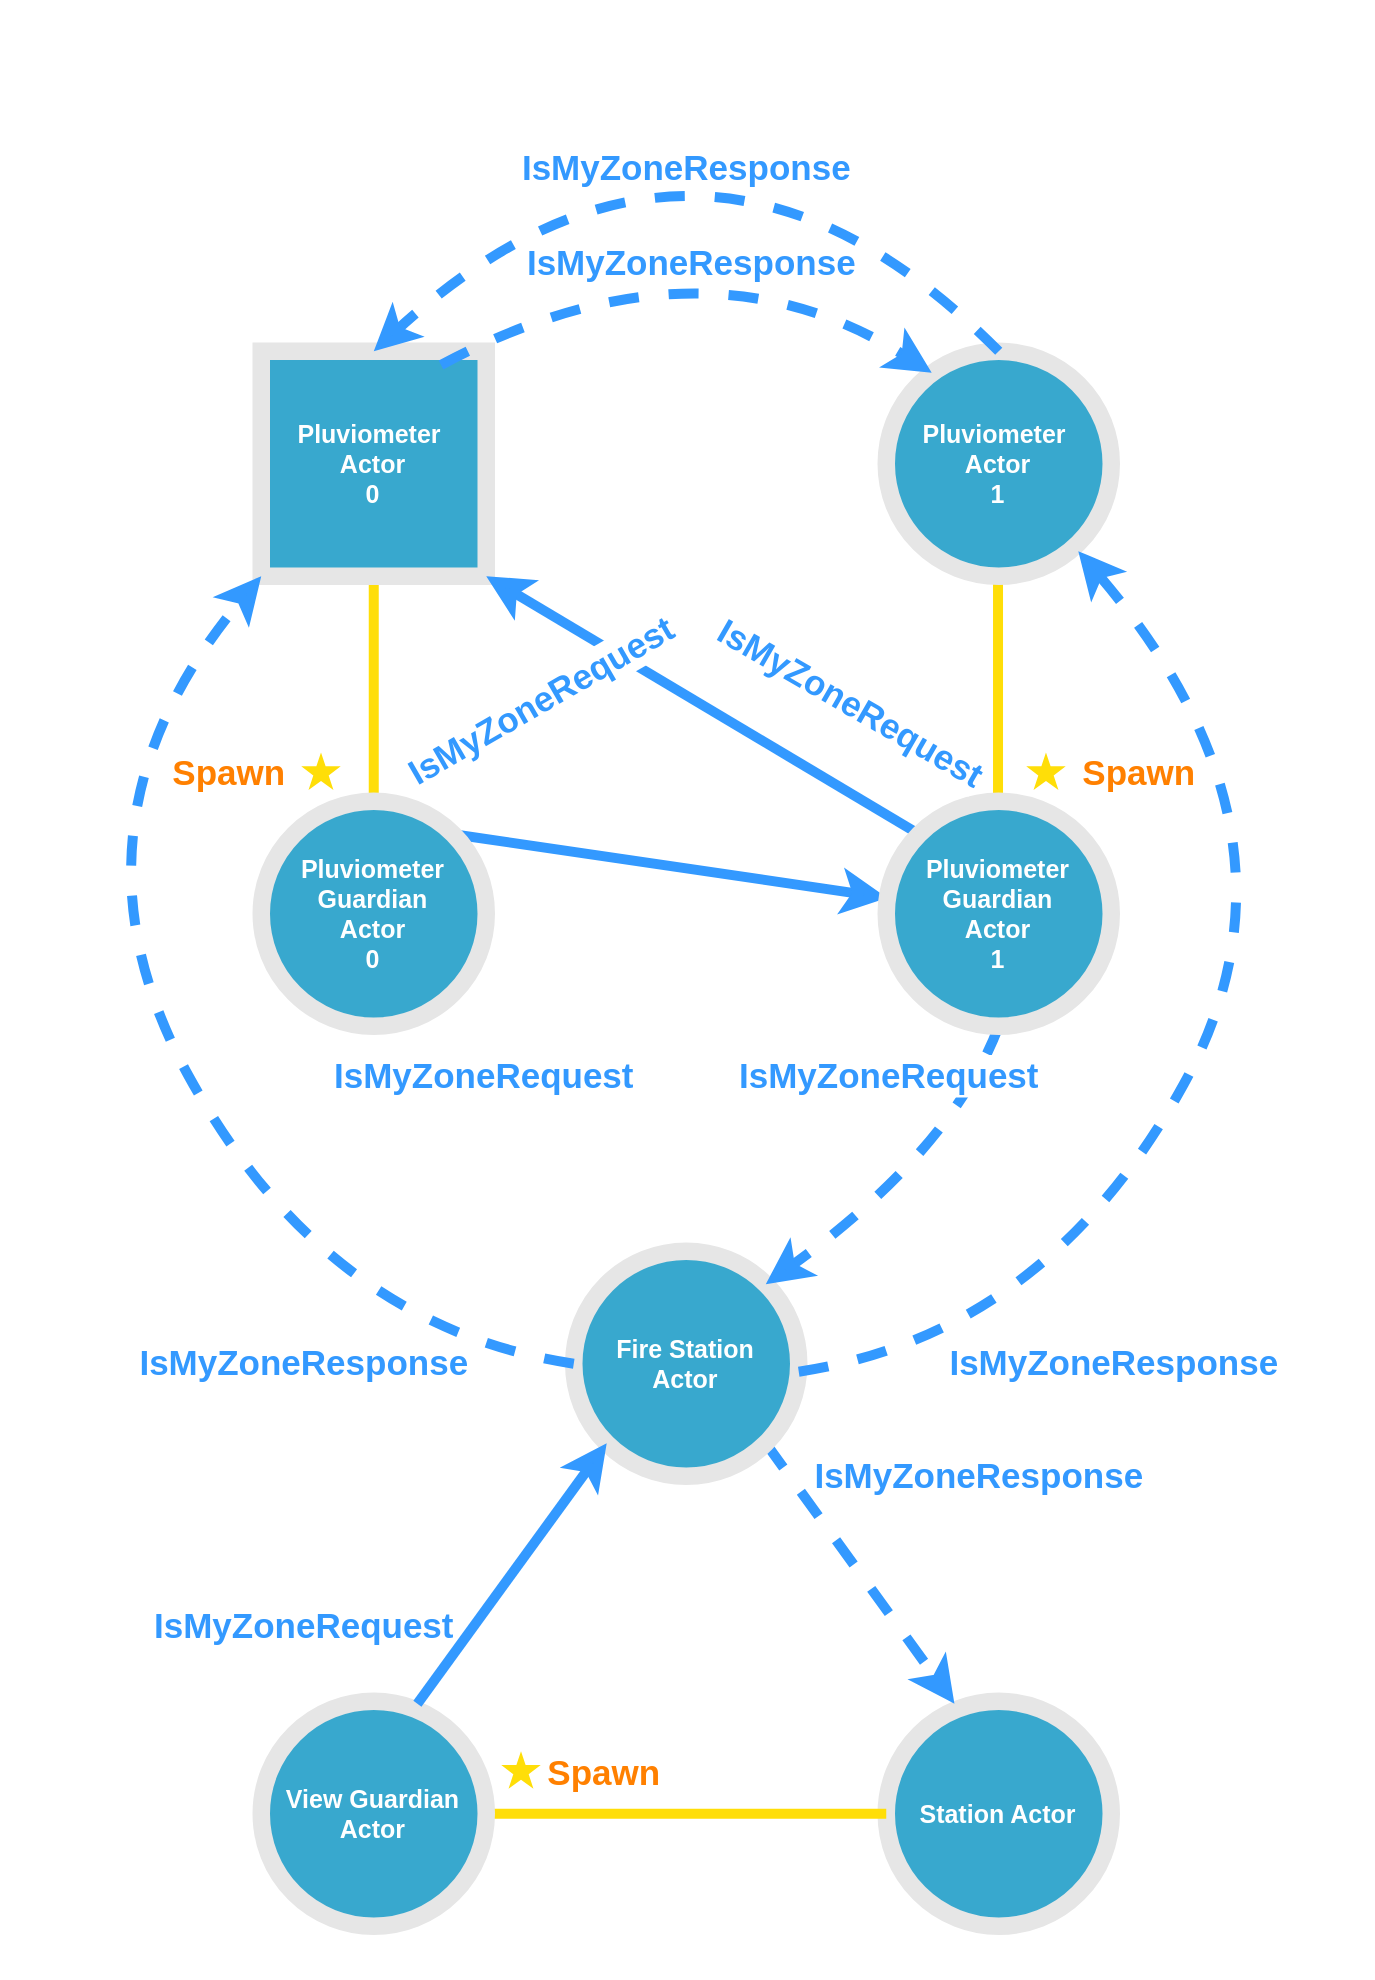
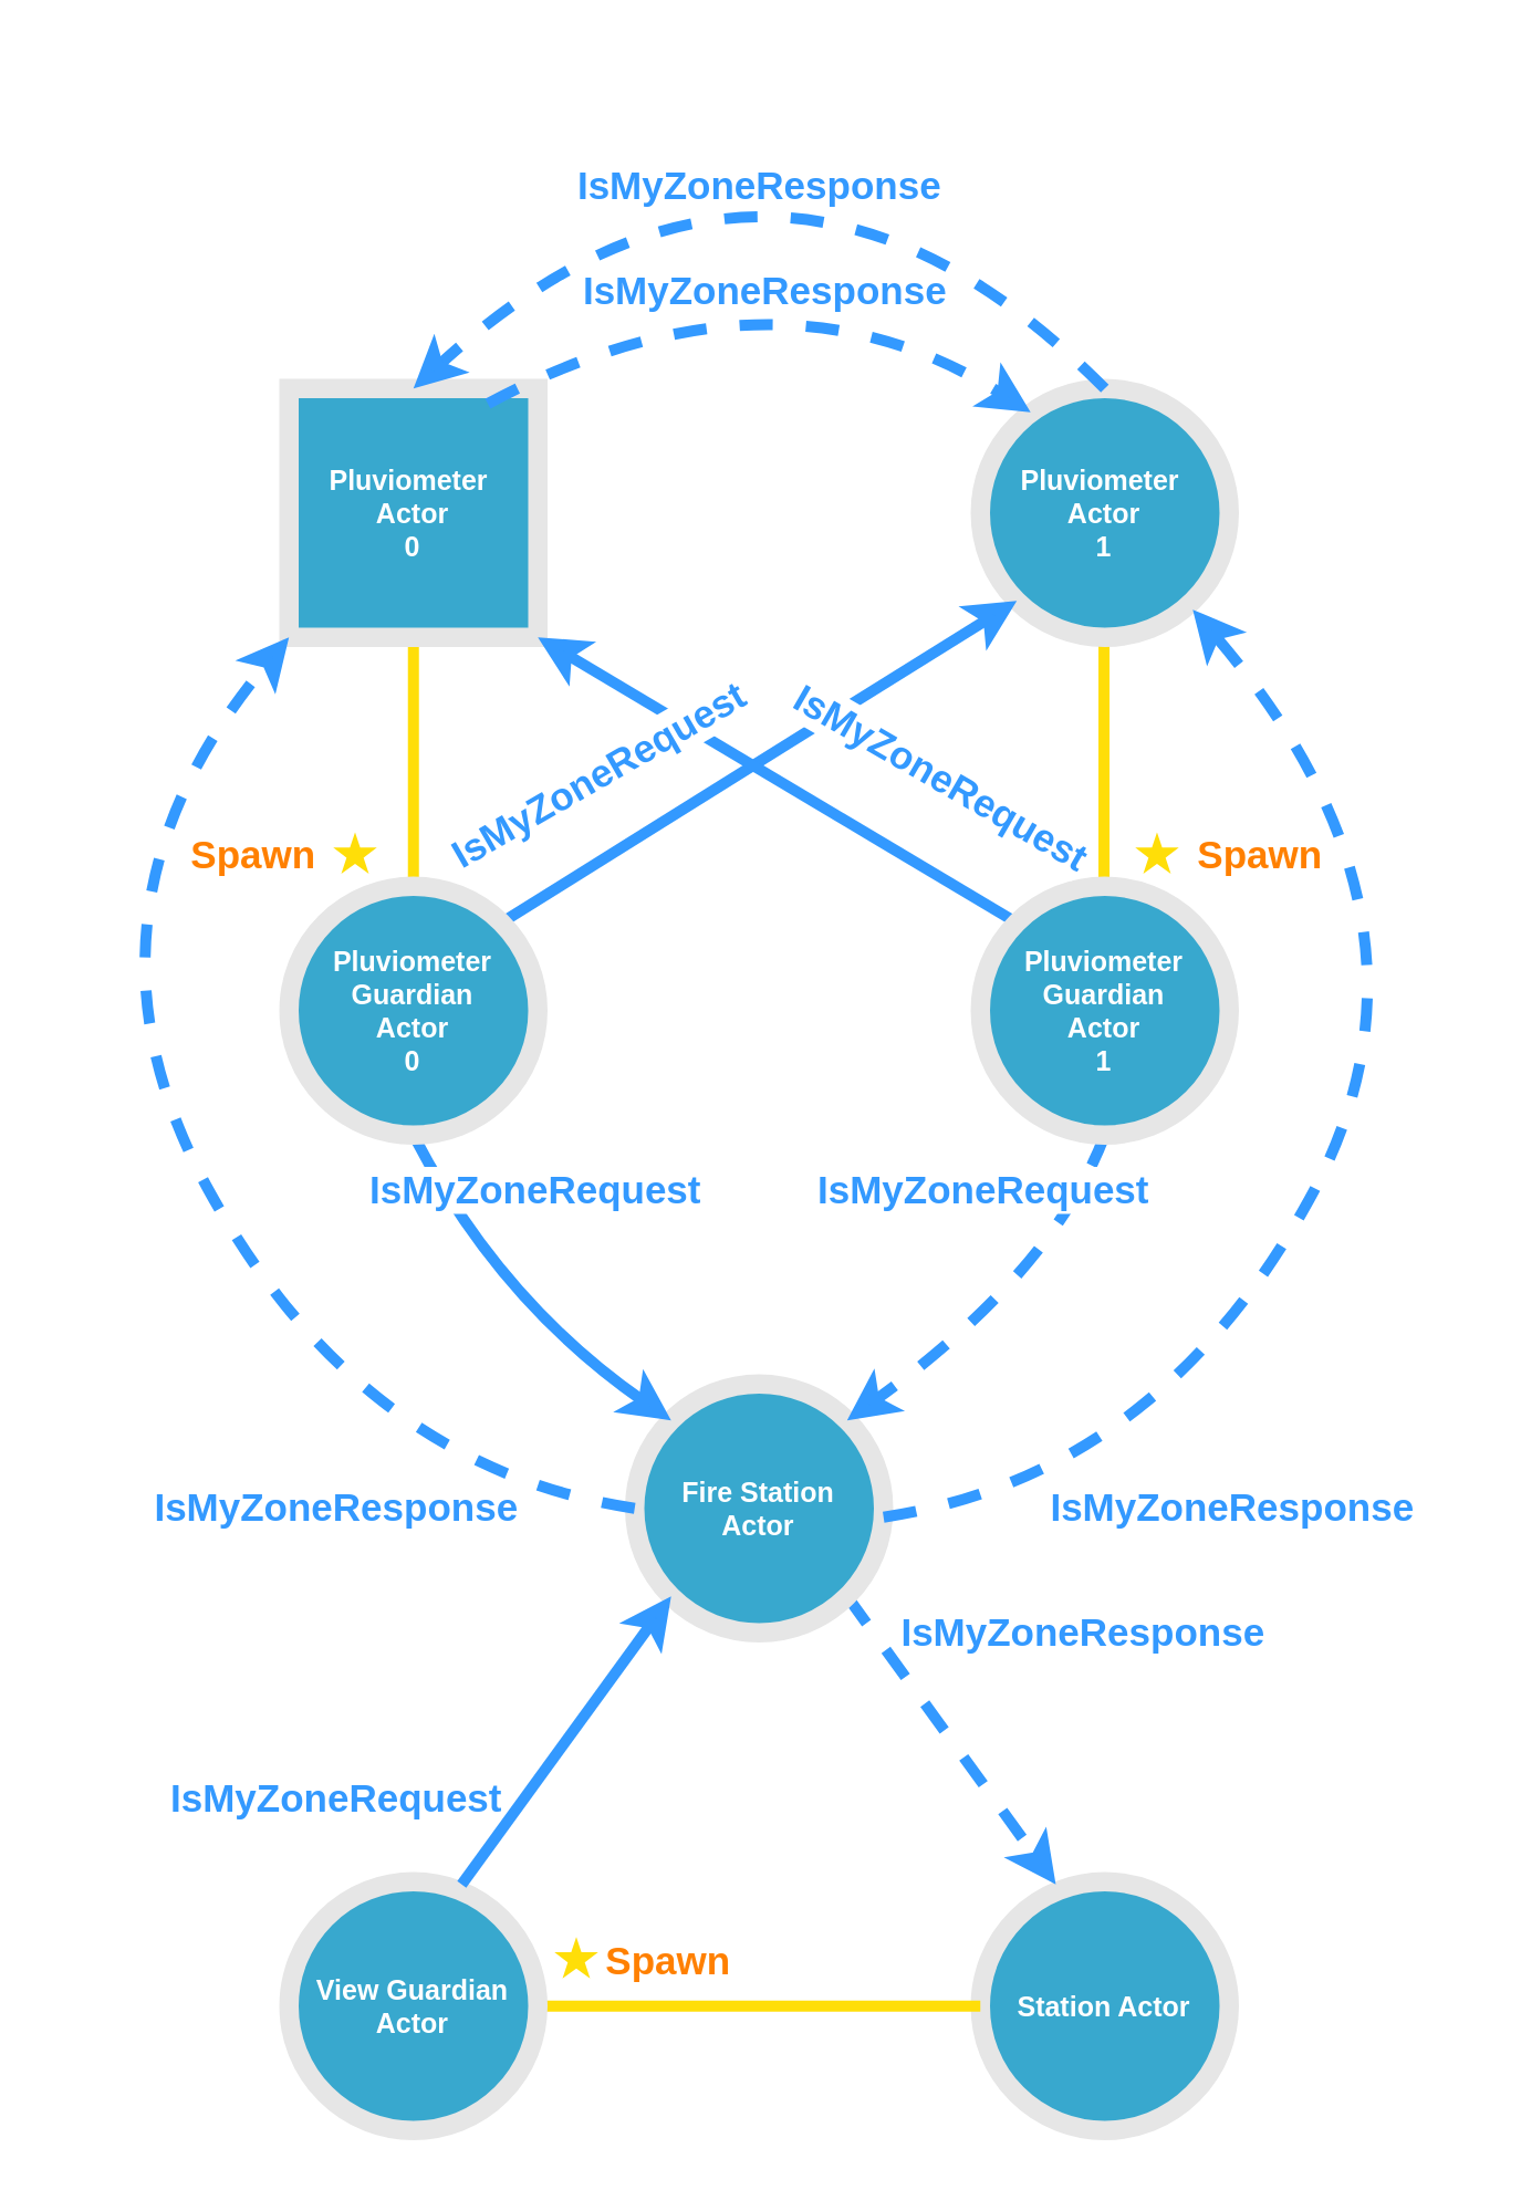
  <mxCell id="0" />
  <mxCell id="1" parent="0" />
  <mxCell id="2" value="Station Actor" style="ellipse;whiteSpace=wrap;html=1;aspect=fixed;fillColor=#38a8ce;strokeColor=#E6E6E6;strokeWidth=7;sketch=0;fontSize=10;fontColor=#FFFFFF;fontStyle=1" parent="1" vertex="1"><mxGeometry x="354" y="680" width="90" height="90" as="geometry" /></mxCell>
  <mxCell id="3" value="" style="endArrow=classic;html=1;fontSize=14;fontColor=#FF8000;strokeColor=#3399FF;strokeWidth=4;curved=1;exitX=1;exitY=1;exitDx=0;exitDy=0;entryX=0.303;entryY=0.011;entryDx=0;entryDy=0;entryPerimeter=0;dashed=1;" parent="1" source="10" target="2" edge="1"><mxGeometry width="50" height="50" relative="1" as="geometry"><mxPoint x="290" y="700" as="sourcePoint" /><mxPoint x="340" y="650" as="targetPoint" /></mxGeometry></mxCell>
  <mxCell id="4" value="" style="endArrow=none;html=1;rounded=0;fontSize=14;fontColor=#FF8000;strokeColor=#FFDE08;strokeWidth=4;exitX=0.5;exitY=0;exitDx=0;exitDy=0;entryX=0.5;entryY=1;entryDx=0;entryDy=0;" parent="1" source="22" target="8" edge="1"><mxGeometry width="50" height="50" relative="1" as="geometry"><mxPoint x="290" y="320" as="sourcePoint" /><mxPoint x="340" y="270" as="targetPoint" /></mxGeometry></mxCell>
  <mxCell id="5" value="" style="endArrow=none;html=1;rounded=0;fontSize=14;fontColor=#FF8000;strokeColor=#FFDE08;strokeWidth=4;exitX=0.5;exitY=0;exitDx=0;exitDy=0;entryX=0.5;entryY=1;entryDx=0;entryDy=0;" parent="1" edge="1"><mxGeometry width="50" height="50" relative="1" as="geometry"><mxPoint x="398.71" y="320" as="sourcePoint" /><mxPoint x="398.71" y="230" as="targetPoint" /></mxGeometry></mxCell>
  <mxCell id="6" value="" style="endArrow=none;html=1;rounded=0;strokeWidth=4;strokeColor=#FFDE08;exitX=1;exitY=0.5;exitDx=0;exitDy=0;entryX=0;entryY=0.5;entryDx=0;entryDy=0;" parent="1" source="11" target="2" edge="1"><mxGeometry width="50" height="50" relative="1" as="geometry"><mxPoint x="290" y="750" as="sourcePoint" /><mxPoint x="340" y="700" as="targetPoint" /></mxGeometry></mxCell>
  <mxCell id="7" value="&lt;b style=&quot;font-size: 14px;&quot;&gt;&lt;font color=&quot;#ff8000&quot; style=&quot;font-size: 14px;&quot;&gt;Spawn&lt;/font&gt;&lt;/b&gt;" style="edgeLabel;html=1;align=center;verticalAlign=middle;resizable=0;points=[];fontSize=14;" parent="6" vertex="1" connectable="0"><mxGeometry x="-0.287" y="1" relative="1" as="geometry"><mxPoint x="-11" y="-16" as="offset" /></mxGeometry></mxCell>
  <mxCell id="8" value="Pluviometer&amp;nbsp; Actor&lt;br&gt;0" style="whiteSpace=wrap;html=1;aspect=fixed;fillColor=#38a8ce;strokeColor=#E6E6E6;strokeWidth=7;sketch=0;fontSize=10;fontColor=#FFFFFF;fontStyle=1;rounded=0;" parent="1" vertex="1"><mxGeometry x="104" y="140" width="90" height="90" as="geometry" /></mxCell>
  <mxCell id="9" value="Pluviometer&amp;nbsp; Actor&lt;br&gt;1" style="ellipse;whiteSpace=wrap;html=1;aspect=fixed;fillColor=#38a8ce;strokeColor=#E6E6E6;strokeWidth=7;sketch=0;fontSize=10;fontColor=#FFFFFF;fontStyle=1" parent="1" vertex="1"><mxGeometry x="354" y="140" width="90" height="90" as="geometry" /></mxCell>
  <mxCell id="10" value="Fire Station&lt;br&gt;Actor" style="ellipse;whiteSpace=wrap;html=1;aspect=fixed;fillColor=#38a8ce;strokeColor=#E6E6E6;strokeWidth=7;sketch=0;fontSize=10;fontColor=#FFFFFF;fontStyle=1" parent="1" vertex="1"><mxGeometry x="229" y="500" width="90" height="90" as="geometry" /></mxCell>
  <mxCell id="11" value="View Guardian&lt;br&gt;Actor" style="ellipse;whiteSpace=wrap;html=1;aspect=fixed;fillColor=#38a8ce;strokeColor=#E6E6E6;strokeWidth=7;sketch=0;fontSize=10;fontColor=#FFFFFF;fontStyle=1" parent="1" vertex="1"><mxGeometry x="104" y="680" width="90" height="90" as="geometry" /></mxCell>
  <mxCell id="12" value="" style="verticalLabelPosition=bottom;verticalAlign=top;html=1;shape=mxgraph.basic.star;strokeColor=none;fillColor=#FFDE08;" parent="1" vertex="1"><mxGeometry x="200" y="700" width="15.79" height="15" as="geometry" /></mxCell>
  <mxCell id="13" value="&lt;b style=&quot;font-size: 14px;&quot;&gt;&lt;font color=&quot;#ff8000&quot; style=&quot;font-size: 14px;&quot;&gt;Spawn&lt;/font&gt;&lt;/b&gt;" style="edgeLabel;html=1;align=center;verticalAlign=middle;resizable=0;points=[];fontSize=14;" parent="1" vertex="1" connectable="0"><mxGeometry x="90.003" y="308" as="geometry" /></mxCell>
  <mxCell id="14" value="" style="verticalLabelPosition=bottom;verticalAlign=top;html=1;shape=mxgraph.basic.star;strokeColor=none;fillColor=#FFDE08;" parent="1" vertex="1"><mxGeometry x="120" y="300.5" width="15.79" height="15" as="geometry" /></mxCell>
  <mxCell id="15" value="&lt;b style=&quot;font-size: 14px;&quot;&gt;&lt;font color=&quot;#ff8000&quot; style=&quot;font-size: 14px;&quot;&gt;Spawn&lt;/font&gt;&lt;/b&gt;" style="edgeLabel;html=1;align=center;verticalAlign=middle;resizable=0;points=[];fontSize=14;" parent="1" vertex="1" connectable="0"><mxGeometry x="453.003" y="312.5" as="geometry"><mxPoint x="1" y="-4" as="offset" /></mxGeometry></mxCell>
  <mxCell id="16" value="" style="verticalLabelPosition=bottom;verticalAlign=top;html=1;shape=mxgraph.basic.star;strokeColor=none;fillColor=#FFDE08;" parent="1" vertex="1"><mxGeometry x="410" y="300.5" width="15.79" height="15" as="geometry" /></mxCell>
- <mxCell id="17" value="" style="endArrow=classic;html=1;rounded=0;fontSize=14;fontColor=#FF8000;strokeColor=#3399FF;strokeWidth=4;exitX=1;exitY=0;exitDx=0;exitDy=0;" parent="1" source="22" target="21" edge="1"><mxGeometry width="50" height="50" relative="1" as="geometry"><mxPoint x="290" y="300" as="sourcePoint" /><mxPoint x="340" y="250" as="targetPoint" /></mxGeometry></mxCell>
+ <mxCell id="17" value="" style="endArrow=classic;html=1;rounded=0;fontSize=14;fontColor=#FF8000;strokeColor=#3399FF;strokeWidth=4;exitX=1;exitY=0;exitDx=0;exitDy=0;entryX=0;entryY=1;entryDx=0;entryDy=0;" parent="1" source="22" target="9" edge="1"><mxGeometry width="50" height="50" relative="1" as="geometry"><mxPoint x="290" y="300" as="sourcePoint" /><mxPoint x="340" y="250" as="targetPoint" /></mxGeometry></mxCell>
  <mxCell id="18" value="" style="endArrow=classic;html=1;rounded=0;fontSize=14;fontColor=#FF8000;strokeColor=#3399FF;strokeWidth=4;exitX=0;exitY=0;exitDx=0;exitDy=0;entryX=1;entryY=1;entryDx=0;entryDy=0;" parent="1" source="21" target="8" edge="1"><mxGeometry width="50" height="50" relative="1" as="geometry"><mxPoint x="290" y="300" as="sourcePoint" /><mxPoint x="340" y="250" as="targetPoint" /></mxGeometry></mxCell>
+ <mxCell id="19" value="" style="endArrow=classic;html=1;fontSize=14;fontColor=#FF8000;strokeColor=#3399FF;strokeWidth=4;exitX=0.5;exitY=1;exitDx=0;exitDy=0;entryX=0;entryY=0;entryDx=0;entryDy=0;curved=1;" parent="1" source="22" target="10" edge="1"><mxGeometry width="50" height="50" relative="1" as="geometry"><mxPoint x="290" y="470" as="sourcePoint" /><mxPoint x="340" y="420" as="targetPoint" /><Array as="points"><mxPoint x="180" y="470" /></Array></mxGeometry></mxCell>
  <mxCell id="20" value="" style="endArrow=classic;html=1;fontSize=14;fontColor=#FF8000;strokeColor=#3399FF;strokeWidth=4;curved=1;exitX=0.5;exitY=1;exitDx=0;exitDy=0;entryX=1;entryY=0;entryDx=0;entryDy=0;dashed=1;" parent="1" source="21" target="10" edge="1"><mxGeometry width="50" height="50" relative="1" as="geometry"><mxPoint x="290" y="470" as="sourcePoint" /><mxPoint x="340" y="420" as="targetPoint" /><Array as="points"><mxPoint x="380" y="460" /></Array></mxGeometry></mxCell>
  <mxCell id="21" value="Pluviometer Guardian&lt;br&gt;Actor&lt;br&gt;1" style="ellipse;whiteSpace=wrap;html=1;aspect=fixed;fillColor=#38a8ce;strokeColor=#E6E6E6;strokeWidth=7;sketch=0;fontSize=10;fontColor=#FFFFFF;fontStyle=1" parent="1" vertex="1"><mxGeometry x="354" y="320" width="90" height="90" as="geometry" /></mxCell>
  <mxCell id="22" value="Pluviometer Guardian&lt;br&gt;Actor&lt;br&gt;0" style="ellipse;whiteSpace=wrap;html=1;aspect=fixed;fillColor=#38a8ce;strokeColor=#E6E6E6;strokeWidth=7;sketch=0;fontSize=10;fontColor=#FFFFFF;fontStyle=1" parent="1" vertex="1"><mxGeometry x="104" y="320" width="90" height="90" as="geometry" /></mxCell>
  <mxCell id="23" value="" style="endArrow=classic;html=1;fontSize=14;fontColor=#FF8000;strokeColor=#3399FF;strokeWidth=4;curved=1;exitX=0.694;exitY=0.011;exitDx=0;exitDy=0;exitPerimeter=0;entryX=0;entryY=1;entryDx=0;entryDy=0;" parent="1" source="11" target="10" edge="1"><mxGeometry width="50" height="50" relative="1" as="geometry"><mxPoint x="290" y="700" as="sourcePoint" /><mxPoint x="340" y="650" as="targetPoint" /></mxGeometry></mxCell>
  <mxCell id="24" value="" style="endArrow=classic;html=1;dashed=1;fontSize=14;fontColor=#FF8000;strokeColor=#3399FF;strokeWidth=4;curved=1;entryX=0;entryY=1;entryDx=0;entryDy=0;exitX=0;exitY=0.5;exitDx=0;exitDy=0;" parent="1" source="10" target="8" edge="1"><mxGeometry width="50" height="50" relative="1" as="geometry"><mxPoint x="290" y="410" as="sourcePoint" /><mxPoint x="340" y="360" as="targetPoint" /><Array as="points"><mxPoint x="130" y="530" /><mxPoint x="20" y="330" /></Array></mxGeometry></mxCell>
  <mxCell id="25" value="" style="endArrow=classic;html=1;dashed=1;fontSize=14;fontColor=#FF8000;strokeColor=#3399FF;strokeWidth=4;curved=1;entryX=0;entryY=1;entryDx=0;entryDy=0;exitX=0;exitY=0.5;exitDx=0;exitDy=0;" parent="1" edge="1"><mxGeometry width="50" height="50" relative="1" as="geometry"><mxPoint x="319" y="548.18" as="sourcePoint" /><mxPoint x="430.82" y="220" as="targetPoint" /><Array as="points"><mxPoint x="418" y="533.18" /><mxPoint x="528" y="333.18" /></Array></mxGeometry></mxCell>
  <mxCell id="26" value="" style="endArrow=classic;html=1;dashed=1;fontSize=14;fontColor=#FF8000;strokeColor=#3399FF;strokeWidth=4;curved=1;exitX=0.799;exitY=0.061;exitDx=0;exitDy=0;exitPerimeter=0;entryX=0.202;entryY=0.096;entryDx=0;entryDy=0;entryPerimeter=0;" parent="1" source="8" target="9" edge="1"><mxGeometry width="50" height="50" relative="1" as="geometry"><mxPoint x="270" y="190" as="sourcePoint" /><mxPoint x="320" y="140" as="targetPoint" /><Array as="points"><mxPoint x="280" y="90" /></Array></mxGeometry></mxCell>
  <mxCell id="27" value="" style="endArrow=classic;html=1;dashed=1;fontSize=14;fontColor=#FF8000;strokeColor=#3399FF;strokeWidth=4;curved=1;exitX=0.5;exitY=0;exitDx=0;exitDy=0;entryX=0.5;entryY=0;entryDx=0;entryDy=0;" parent="1" source="9" target="8" edge="1"><mxGeometry width="50" height="50" relative="1" as="geometry"><mxPoint x="270" y="190" as="sourcePoint" /><mxPoint x="320" y="140" as="targetPoint" /><Array as="points"><mxPoint x="280" y="20" /></Array></mxGeometry></mxCell>
  <mxCell id="28" value="&lt;b&gt;&lt;font color=&quot;#3399ff&quot;&gt;IsMyZoneResponse&lt;/font&gt;&lt;/b&gt;" style="edgeLabel;html=1;align=center;verticalAlign=middle;resizable=0;points=[];fontSize=14;fontColor=#FF8000;" parent="27" vertex="1" connectable="0"><mxGeometry x="0.217" y="38" relative="1" as="geometry"><mxPoint x="-1" y="-10" as="offset" /></mxGeometry></mxCell>
  <mxCell id="29" value="&lt;b&gt;&lt;font color=&quot;#3399ff&quot;&gt;IsMyZoneResponse&lt;/font&gt;&lt;/b&gt;" style="edgeLabel;html=1;align=center;verticalAlign=middle;resizable=0;points=[];fontSize=14;fontColor=#FF8000;labelBackgroundColor=none;" parent="1" vertex="1" connectable="0"><mxGeometry x="275.003" y="104.998" as="geometry" /></mxCell>
  <mxCell id="30" value="&lt;b&gt;&lt;font color=&quot;#3399ff&quot;&gt;IsMyZoneResponse&lt;/font&gt;&lt;/b&gt;" style="edgeLabel;html=1;align=center;verticalAlign=middle;resizable=0;points=[];fontSize=14;fontColor=#FF8000;labelBackgroundColor=none;" parent="1" vertex="1" connectable="0"><mxGeometry x="120.003" y="544.998" as="geometry" /></mxCell>
  <mxCell id="31" value="&lt;b&gt;&lt;font color=&quot;#3399ff&quot;&gt;IsMyZoneResponse&lt;/font&gt;&lt;/b&gt;" style="edgeLabel;html=1;align=center;verticalAlign=middle;resizable=0;points=[];fontSize=14;fontColor=#FF8000;labelBackgroundColor=none;" parent="1" vertex="1" connectable="0"><mxGeometry x="444.003" y="544.998" as="geometry" /></mxCell>
  <mxCell id="32" value="&lt;b&gt;&lt;font color=&quot;#3399ff&quot;&gt;IsMyZoneResponse&lt;/font&gt;&lt;/b&gt;" style="edgeLabel;html=1;align=center;verticalAlign=middle;resizable=0;points=[];fontSize=14;fontColor=#FF8000;labelBackgroundColor=none;" parent="1" vertex="1" connectable="0"><mxGeometry x="390.003" y="589.998" as="geometry" /></mxCell>
  <mxCell id="33" value="&lt;b&gt;&lt;font color=&quot;#3399ff&quot;&gt;IsMyZoneRequest&lt;/font&gt;&lt;/b&gt;" style="edgeLabel;html=1;align=center;verticalAlign=middle;resizable=0;points=[];fontSize=14;fontColor=#FF8000;labelBackgroundColor=none;" parent="1" vertex="1" connectable="0"><mxGeometry x="120.003" y="649.998" as="geometry" /></mxCell>
  <mxCell id="34" value="&lt;b&gt;&lt;font color=&quot;#3399ff&quot;&gt;IsMyZoneRequest&lt;/font&gt;&lt;/b&gt;" style="edgeLabel;html=1;align=center;verticalAlign=middle;resizable=0;points=[];fontSize=14;fontColor=#FF8000;labelBackgroundColor=default;" parent="1" vertex="1" connectable="0"><mxGeometry x="192.003" y="429.998" as="geometry" /></mxCell>
  <mxCell id="35" value="&lt;b&gt;&lt;font color=&quot;#3399ff&quot;&gt;IsMyZoneRequest&lt;/font&gt;&lt;/b&gt;" style="edgeLabel;html=1;align=center;verticalAlign=middle;resizable=0;points=[];fontSize=14;fontColor=#FF8000;labelBackgroundColor=default;" parent="1" vertex="1" connectable="0"><mxGeometry x="354.003" y="429.998" as="geometry" /></mxCell>
  <mxCell id="36" value="&lt;b&gt;&lt;font color=&quot;#3399ff&quot;&gt;IsMyZoneRequest&lt;/font&gt;&lt;/b&gt;" style="edgeLabel;html=1;align=center;verticalAlign=middle;resizable=0;points=[];fontSize=14;fontColor=#FF8000;labelBackgroundColor=default;rotation=-30;" parent="1" vertex="1" connectable="0"><mxGeometry x="215.793" y="279.998" as="geometry" /></mxCell>
  <mxCell id="37" value="&lt;b&gt;&lt;font color=&quot;#3399ff&quot;&gt;IsMyZoneRequest&lt;/font&gt;&lt;/b&gt;" style="edgeLabel;html=1;align=center;verticalAlign=middle;resizable=0;points=[];fontSize=14;fontColor=#FF8000;labelBackgroundColor=default;rotation=30;" parent="1" vertex="1" connectable="0"><mxGeometry x="340.003" y="279.998" as="geometry" /></mxCell>
